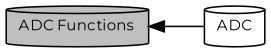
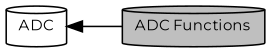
  digraph {
    rankdir=LR
    fontname=Montserrat
    node [color=black fontname=Montserrat fontsize=10 shape=cylinder style=filled]
    n1 [fillcolor=grey75 fontcolor=black height=0.2 label="ADC Functions" width=0.4]
    n2 [fillcolor=white height=0.2 label=ADC width=0.4]
-   n1 -> n2 [dir=back fontname=Montserrat fontsize=10 labelfontname=Helvetica labelfontsize=10 shape=plaintext style=solid]
+   n2 -> n1 [dir=back fontname=Montserrat fontsize=10 labelfontname=Helvetica labelfontsize=10 shape=plaintext style=solid]
  }
